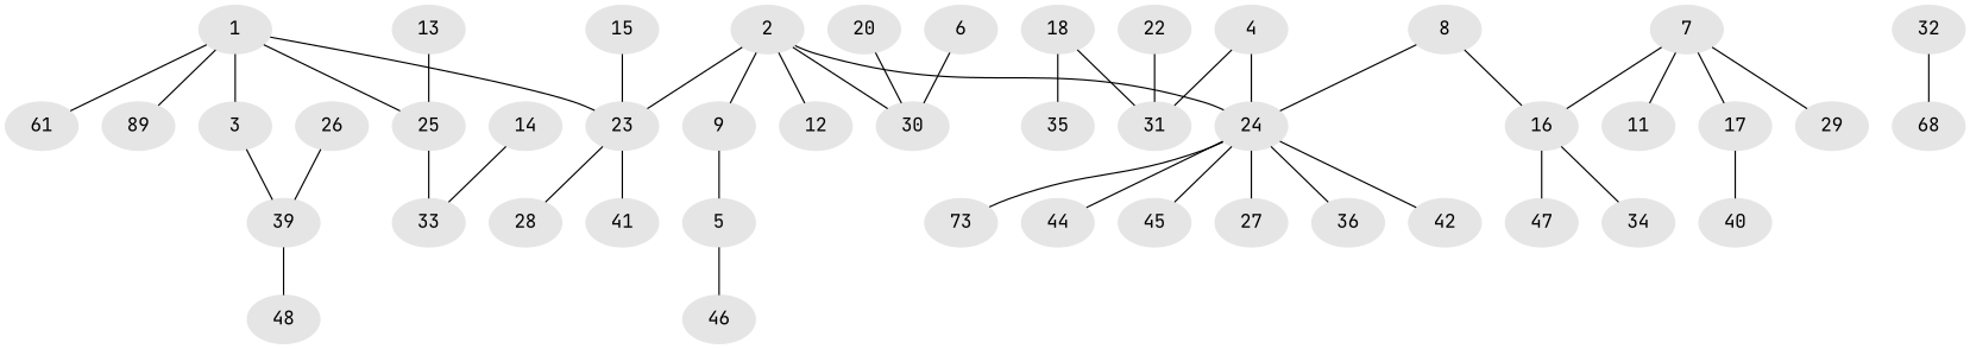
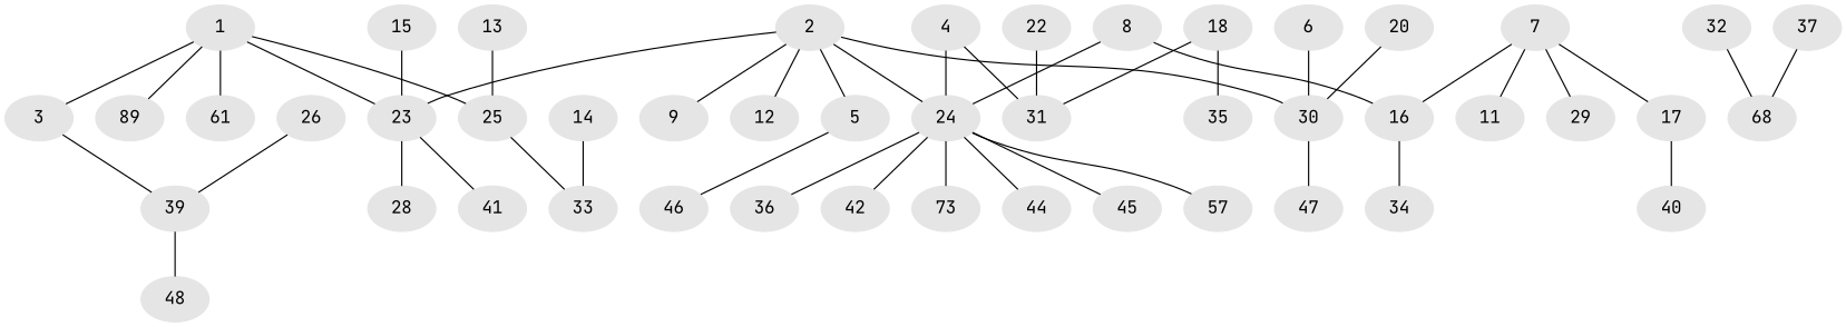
  graph {
    fontname="JetBrains Mono"
    node [color=gray90 fontname="JetBrains Mono" style=filled]
    edge [fontname="JetBrains Mono" weight=1.0]
    1
    3
    n3 [label=89]
    n4 [label=61]
    23
    25
    39
    28
    41
    33
    2
    5
    9
    12
    24
    30
    46
-   27
+   27 [label=57]
    36
    42
    n21 [label=73]
    44
    45
    47
    48
    4
    31
    6
    7
    11
    16
    17
    29
    34
    40
    8
    13
    14
    15
    18
    35
    20
    22
    n44 [label=68]
    32
    26
+   37
    1 -- 3
    1 -- n3
    1 -- n4
    1 -- 23
    1 -- 25
    3 -- 39
    23 -- 28
    23 -- 41
    25 -- 33
    39 -- 48
    2 -- 23
-   9 -- 5
+   2 -- 5
    2 -- 9
    2 -- 12
    2 -- 24
    2 -- 30
    5 -- 46
    24 -- 27
    24 -- 36
    24 -- 42
    24 -- n21
    24 -- 44
    24 -- 45
-   16 -- 47
+   30 -- 47
    4 -- 24
    4 -- 31
    6 -- 30
    7 -- 11
    7 -- 16
    7 -- 17
    7 -- 29
    16 -- 34
    17 -- 40
    8 -- 24
    8 -- 16
    13 -- 25
    14 -- 33
    15 -- 23
    18 -- 31
    18 -- 35
    20 -- 30
    22 -- 31
    32 -- n44
    26 -- 39
+   37 -- n44
  }
